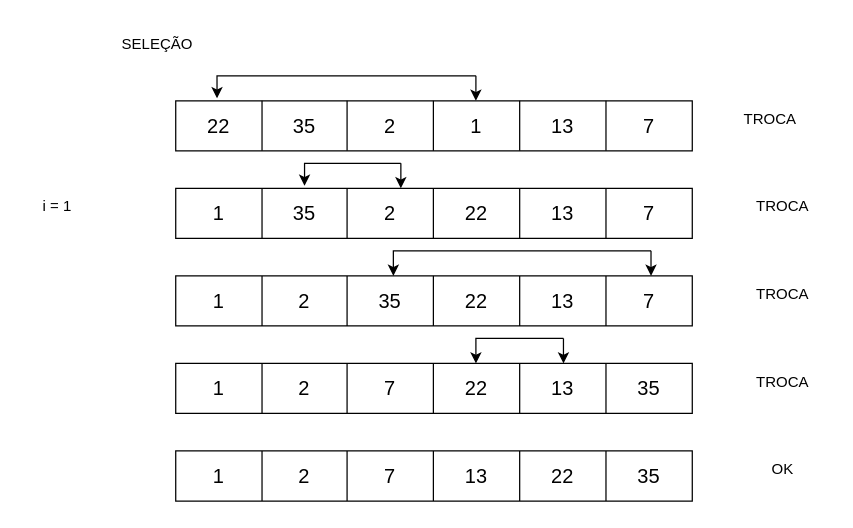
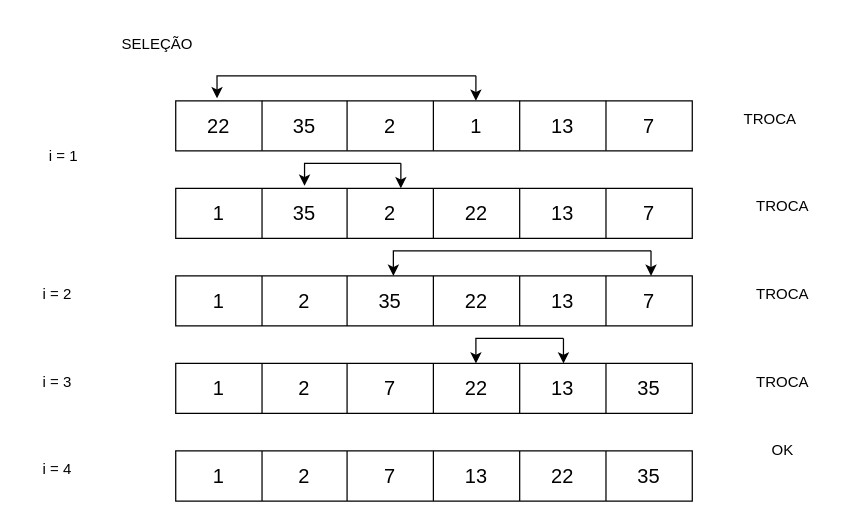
  <mxCell id="0" />
  <mxCell id="1" parent="0" />
  <mxCell id="2" style="edgeStyle=orthogonalEdgeStyle;rounded=0;orthogonalLoop=1;jettySize=auto;html=1;endArrow=none;startFill=1;startArrow=classic;" edge="1" parent="1"><mxGeometry relative="1" as="geometry"><mxPoint x="380" y="60" as="targetPoint" /><mxPoint x="380" y="80" as="sourcePoint" /><Array as="points"><mxPoint x="380" y="80" /></Array></mxGeometry></mxCell>
  <mxCell id="3" value="" style="shape=table;startSize=0;container=1;collapsible=0;childLayout=tableLayout;fontSize=16;" vertex="1" parent="1"><mxGeometry x="140" y="80" width="413" height="40" as="geometry" /></mxCell>
  <mxCell id="4" value="" style="shape=tableRow;horizontal=0;startSize=0;swimlaneHead=0;swimlaneBody=0;strokeColor=inherit;top=0;left=0;bottom=0;right=0;collapsible=0;dropTarget=0;fillColor=none;points=[[0,0.5],[1,0.5]];portConstraint=eastwest;fontSize=16;" vertex="1" parent="3"><mxGeometry width="413" height="40" as="geometry" /></mxCell>
  <mxCell id="5" value="22" style="shape=partialRectangle;html=1;whiteSpace=wrap;connectable=0;strokeColor=inherit;overflow=hidden;fillColor=none;top=0;left=0;bottom=0;right=0;pointerEvents=1;fontSize=16;" vertex="1" parent="4"><mxGeometry width="69" height="40" as="geometry"><mxRectangle width="69" height="40" as="alternateBounds" /></mxGeometry></mxCell>
  <mxCell id="6" value="35" style="shape=partialRectangle;html=1;whiteSpace=wrap;connectable=0;strokeColor=inherit;overflow=hidden;fillColor=none;top=0;left=0;bottom=0;right=0;pointerEvents=1;fontSize=16;" vertex="1" parent="4"><mxGeometry x="69" width="68" height="40" as="geometry"><mxRectangle width="68" height="40" as="alternateBounds" /></mxGeometry></mxCell>
  <mxCell id="7" value="2" style="shape=partialRectangle;html=1;whiteSpace=wrap;connectable=0;strokeColor=inherit;overflow=hidden;fillColor=none;top=0;left=0;bottom=0;right=0;pointerEvents=1;fontSize=16;" vertex="1" parent="4"><mxGeometry x="137" width="69" height="40" as="geometry"><mxRectangle width="69" height="40" as="alternateBounds" /></mxGeometry></mxCell>
  <mxCell id="8" value="1" style="shape=partialRectangle;html=1;whiteSpace=wrap;connectable=0;strokeColor=inherit;overflow=hidden;fillColor=none;top=0;left=0;bottom=0;right=0;pointerEvents=1;fontSize=16;" vertex="1" parent="4"><mxGeometry x="206" width="69" height="40" as="geometry"><mxRectangle width="69" height="40" as="alternateBounds" /></mxGeometry></mxCell>
  <mxCell id="9" value="13" style="shape=partialRectangle;html=1;whiteSpace=wrap;connectable=0;strokeColor=inherit;overflow=hidden;fillColor=none;top=0;left=0;bottom=0;right=0;pointerEvents=1;fontSize=16;" vertex="1" parent="4"><mxGeometry x="275" width="69" height="40" as="geometry"><mxRectangle width="69" height="40" as="alternateBounds" /></mxGeometry></mxCell>
  <mxCell id="10" value="7" style="shape=partialRectangle;html=1;whiteSpace=wrap;connectable=0;strokeColor=inherit;overflow=hidden;fillColor=none;top=0;left=0;bottom=0;right=0;pointerEvents=1;fontSize=16;" vertex="1" parent="4"><mxGeometry x="344" width="69" height="40" as="geometry"><mxRectangle width="69" height="40" as="alternateBounds" /></mxGeometry></mxCell>
  <mxCell id="11" value="" style="endArrow=classic;html=1;rounded=0;entryX=0.08;entryY=-0.05;entryDx=0;entryDy=0;entryPerimeter=0;" edge="1" parent="3" target="4"><mxGeometry width="50" height="50" relative="1" as="geometry"><mxPoint x="240" y="-20" as="sourcePoint" /><mxPoint x="30" y="-10" as="targetPoint" /><Array as="points"><mxPoint x="33" y="-20" /></Array></mxGeometry></mxCell>
  <mxCell id="12" value="" style="shape=table;startSize=0;container=1;collapsible=0;childLayout=tableLayout;fontSize=16;" vertex="1" parent="1"><mxGeometry x="140" y="150" width="413" height="40" as="geometry" /></mxCell>
  <mxCell id="13" value="" style="shape=tableRow;horizontal=0;startSize=0;swimlaneHead=0;swimlaneBody=0;strokeColor=inherit;top=0;left=0;bottom=0;right=0;collapsible=0;dropTarget=0;fillColor=none;points=[[0,0.5],[1,0.5]];portConstraint=eastwest;fontSize=16;" vertex="1" parent="12"><mxGeometry width="413" height="40" as="geometry" /></mxCell>
  <mxCell id="14" value="1" style="shape=partialRectangle;html=1;whiteSpace=wrap;connectable=0;strokeColor=inherit;overflow=hidden;fillColor=none;top=0;left=0;bottom=0;right=0;pointerEvents=1;fontSize=16;" vertex="1" parent="13"><mxGeometry width="69" height="40" as="geometry"><mxRectangle width="69" height="40" as="alternateBounds" /></mxGeometry></mxCell>
  <mxCell id="15" value="35" style="shape=partialRectangle;html=1;whiteSpace=wrap;connectable=0;strokeColor=inherit;overflow=hidden;fillColor=none;top=0;left=0;bottom=0;right=0;pointerEvents=1;fontSize=16;" vertex="1" parent="13"><mxGeometry x="69" width="68" height="40" as="geometry"><mxRectangle width="68" height="40" as="alternateBounds" /></mxGeometry></mxCell>
  <mxCell id="16" value="2" style="shape=partialRectangle;html=1;whiteSpace=wrap;connectable=0;strokeColor=inherit;overflow=hidden;fillColor=none;top=0;left=0;bottom=0;right=0;pointerEvents=1;fontSize=16;" vertex="1" parent="13"><mxGeometry x="137" width="69" height="40" as="geometry"><mxRectangle width="69" height="40" as="alternateBounds" /></mxGeometry></mxCell>
  <mxCell id="17" value="22" style="shape=partialRectangle;html=1;whiteSpace=wrap;connectable=0;strokeColor=inherit;overflow=hidden;fillColor=none;top=0;left=0;bottom=0;right=0;pointerEvents=1;fontSize=16;" vertex="1" parent="13"><mxGeometry x="206" width="69" height="40" as="geometry"><mxRectangle width="69" height="40" as="alternateBounds" /></mxGeometry></mxCell>
  <mxCell id="18" value="13" style="shape=partialRectangle;html=1;whiteSpace=wrap;connectable=0;strokeColor=inherit;overflow=hidden;fillColor=none;top=0;left=0;bottom=0;right=0;pointerEvents=1;fontSize=16;" vertex="1" parent="13"><mxGeometry x="275" width="69" height="40" as="geometry"><mxRectangle width="69" height="40" as="alternateBounds" /></mxGeometry></mxCell>
  <mxCell id="19" value="7" style="shape=partialRectangle;html=1;whiteSpace=wrap;connectable=0;strokeColor=inherit;overflow=hidden;fillColor=none;top=0;left=0;bottom=0;right=0;pointerEvents=1;fontSize=16;" vertex="1" parent="13"><mxGeometry x="344" width="69" height="40" as="geometry"><mxRectangle width="69" height="40" as="alternateBounds" /></mxGeometry></mxCell>
  <mxCell id="20" value="SELEÇÃO" style="text;html=1;align=center;verticalAlign=middle;resizable=0;points=[];autosize=1;strokeColor=none;fillColor=none;" vertex="1" parent="1"><mxGeometry x="85" y="20" width="80" height="30" as="geometry" /></mxCell>
- <mxCell id="21" value="i = 1" style="text;html=1;align=center;verticalAlign=middle;resizable=0;points=[];autosize=1;strokeColor=none;fillColor=none;" vertex="1" parent="1"><mxGeometry x="20" y="150" width="50" height="30" as="geometry" /></mxCell>
+ <mxCell id="21" value="i = 1" style="text;html=1;align=center;verticalAlign=middle;resizable=0;points=[];autosize=1;strokeColor=none;fillColor=none;" vertex="1" parent="1"><mxGeometry x="25" y="110" width="50" height="30" as="geometry" /></mxCell>
  <mxCell id="22" style="edgeStyle=orthogonalEdgeStyle;rounded=0;orthogonalLoop=1;jettySize=auto;html=1;endArrow=none;startFill=1;startArrow=classic;" edge="1" parent="1"><mxGeometry relative="1" as="geometry"><mxPoint x="320" y="130" as="targetPoint" /><mxPoint x="320" y="150" as="sourcePoint" /><Array as="points"><mxPoint x="320" y="150" /></Array></mxGeometry></mxCell>
  <mxCell id="23" value="" style="shape=table;startSize=0;container=1;collapsible=0;childLayout=tableLayout;fontSize=16;" vertex="1" parent="1"><mxGeometry x="140" y="220" width="413" height="40" as="geometry" /></mxCell>
  <mxCell id="24" value="" style="shape=tableRow;horizontal=0;startSize=0;swimlaneHead=0;swimlaneBody=0;strokeColor=inherit;top=0;left=0;bottom=0;right=0;collapsible=0;dropTarget=0;fillColor=none;points=[[0,0.5],[1,0.5]];portConstraint=eastwest;fontSize=16;" vertex="1" parent="23"><mxGeometry width="413" height="40" as="geometry" /></mxCell>
  <mxCell id="25" value="1" style="shape=partialRectangle;html=1;whiteSpace=wrap;connectable=0;strokeColor=inherit;overflow=hidden;fillColor=none;top=0;left=0;bottom=0;right=0;pointerEvents=1;fontSize=16;" vertex="1" parent="24"><mxGeometry width="69" height="40" as="geometry"><mxRectangle width="69" height="40" as="alternateBounds" /></mxGeometry></mxCell>
  <mxCell id="26" value="2" style="shape=partialRectangle;html=1;whiteSpace=wrap;connectable=0;strokeColor=inherit;overflow=hidden;fillColor=none;top=0;left=0;bottom=0;right=0;pointerEvents=1;fontSize=16;" vertex="1" parent="24"><mxGeometry x="69" width="68" height="40" as="geometry"><mxRectangle width="68" height="40" as="alternateBounds" /></mxGeometry></mxCell>
  <mxCell id="27" value="35" style="shape=partialRectangle;html=1;whiteSpace=wrap;connectable=0;strokeColor=inherit;overflow=hidden;fillColor=none;top=0;left=0;bottom=0;right=0;pointerEvents=1;fontSize=16;" vertex="1" parent="24"><mxGeometry x="137" width="69" height="40" as="geometry"><mxRectangle width="69" height="40" as="alternateBounds" /></mxGeometry></mxCell>
  <mxCell id="28" value="22" style="shape=partialRectangle;html=1;whiteSpace=wrap;connectable=0;strokeColor=inherit;overflow=hidden;fillColor=none;top=0;left=0;bottom=0;right=0;pointerEvents=1;fontSize=16;" vertex="1" parent="24"><mxGeometry x="206" width="69" height="40" as="geometry"><mxRectangle width="69" height="40" as="alternateBounds" /></mxGeometry></mxCell>
  <mxCell id="29" value="13" style="shape=partialRectangle;html=1;whiteSpace=wrap;connectable=0;strokeColor=inherit;overflow=hidden;fillColor=none;top=0;left=0;bottom=0;right=0;pointerEvents=1;fontSize=16;" vertex="1" parent="24"><mxGeometry x="275" width="69" height="40" as="geometry"><mxRectangle width="69" height="40" as="alternateBounds" /></mxGeometry></mxCell>
  <mxCell id="30" value="7" style="shape=partialRectangle;html=1;whiteSpace=wrap;connectable=0;strokeColor=inherit;overflow=hidden;fillColor=none;top=0;left=0;bottom=0;right=0;pointerEvents=1;fontSize=16;" vertex="1" parent="24"><mxGeometry x="344" width="69" height="40" as="geometry"><mxRectangle width="69" height="40" as="alternateBounds" /></mxGeometry></mxCell>
+ <mxCell id="31" value="i = 2" style="text;html=1;align=center;verticalAlign=middle;resizable=0;points=[];autosize=1;strokeColor=none;fillColor=none;" vertex="1" parent="1"><mxGeometry x="20" y="220" width="50" height="30" as="geometry" /></mxCell>
  <mxCell id="32" value="" style="endArrow=classic;html=1;rounded=0;entryX=0.242;entryY=0;entryDx=0;entryDy=0;entryPerimeter=0;" edge="1" parent="1"><mxGeometry width="50" height="50" relative="1" as="geometry"><mxPoint x="520" y="200" as="sourcePoint" /><mxPoint x="314" y="220" as="targetPoint" /><Array as="points"><mxPoint x="314" y="200" /></Array></mxGeometry></mxCell>
  <mxCell id="33" style="edgeStyle=orthogonalEdgeStyle;rounded=0;orthogonalLoop=1;jettySize=auto;html=1;endArrow=none;startFill=1;startArrow=classic;" edge="1" parent="1"><mxGeometry relative="1" as="geometry"><mxPoint x="520" y="200" as="targetPoint" /><mxPoint x="520" y="220" as="sourcePoint" /><Array as="points"><mxPoint x="520" y="220" /></Array></mxGeometry></mxCell>
  <mxCell id="34" value="" style="shape=table;startSize=0;container=1;collapsible=0;childLayout=tableLayout;fontSize=16;" vertex="1" parent="1"><mxGeometry x="140" y="290" width="413" height="40" as="geometry" /></mxCell>
  <mxCell id="35" value="" style="shape=tableRow;horizontal=0;startSize=0;swimlaneHead=0;swimlaneBody=0;strokeColor=inherit;top=0;left=0;bottom=0;right=0;collapsible=0;dropTarget=0;fillColor=none;points=[[0,0.5],[1,0.5]];portConstraint=eastwest;fontSize=16;" vertex="1" parent="34"><mxGeometry width="413" height="40" as="geometry" /></mxCell>
  <mxCell id="36" value="1" style="shape=partialRectangle;html=1;whiteSpace=wrap;connectable=0;strokeColor=inherit;overflow=hidden;fillColor=none;top=0;left=0;bottom=0;right=0;pointerEvents=1;fontSize=16;" vertex="1" parent="35"><mxGeometry width="69" height="40" as="geometry"><mxRectangle width="69" height="40" as="alternateBounds" /></mxGeometry></mxCell>
  <mxCell id="37" value="2" style="shape=partialRectangle;html=1;whiteSpace=wrap;connectable=0;strokeColor=inherit;overflow=hidden;fillColor=none;top=0;left=0;bottom=0;right=0;pointerEvents=1;fontSize=16;" vertex="1" parent="35"><mxGeometry x="69" width="68" height="40" as="geometry"><mxRectangle width="68" height="40" as="alternateBounds" /></mxGeometry></mxCell>
  <mxCell id="38" value="7" style="shape=partialRectangle;html=1;whiteSpace=wrap;connectable=0;strokeColor=inherit;overflow=hidden;fillColor=none;top=0;left=0;bottom=0;right=0;pointerEvents=1;fontSize=16;" vertex="1" parent="35"><mxGeometry x="137" width="69" height="40" as="geometry"><mxRectangle width="69" height="40" as="alternateBounds" /></mxGeometry></mxCell>
  <mxCell id="39" value="22" style="shape=partialRectangle;html=1;whiteSpace=wrap;connectable=0;strokeColor=inherit;overflow=hidden;fillColor=none;top=0;left=0;bottom=0;right=0;pointerEvents=1;fontSize=16;" vertex="1" parent="35"><mxGeometry x="206" width="69" height="40" as="geometry"><mxRectangle width="69" height="40" as="alternateBounds" /></mxGeometry></mxCell>
  <mxCell id="40" value="13" style="shape=partialRectangle;html=1;whiteSpace=wrap;connectable=0;strokeColor=inherit;overflow=hidden;fillColor=none;top=0;left=0;bottom=0;right=0;pointerEvents=1;fontSize=16;" vertex="1" parent="35"><mxGeometry x="275" width="69" height="40" as="geometry"><mxRectangle width="69" height="40" as="alternateBounds" /></mxGeometry></mxCell>
  <mxCell id="41" value="35" style="shape=partialRectangle;html=1;whiteSpace=wrap;connectable=0;strokeColor=inherit;overflow=hidden;fillColor=none;top=0;left=0;bottom=0;right=0;pointerEvents=1;fontSize=16;" vertex="1" parent="35"><mxGeometry x="344" width="69" height="40" as="geometry"><mxRectangle width="69" height="40" as="alternateBounds" /></mxGeometry></mxCell>
+ <mxCell id="42" value="i = 3" style="text;html=1;align=center;verticalAlign=middle;resizable=0;points=[];autosize=1;strokeColor=none;fillColor=none;" vertex="1" parent="1"><mxGeometry x="20" y="290" width="50" height="30" as="geometry" /></mxCell>
  <mxCell id="43" value="" style="endArrow=classic;html=1;rounded=0;entryX=0.242;entryY=0;entryDx=0;entryDy=0;entryPerimeter=0;" edge="1" parent="1"><mxGeometry width="50" height="50" relative="1" as="geometry"><mxPoint x="450" y="270" as="sourcePoint" /><mxPoint x="380" y="290" as="targetPoint" /><Array as="points"><mxPoint x="380" y="270" /></Array></mxGeometry></mxCell>
  <mxCell id="44" style="edgeStyle=orthogonalEdgeStyle;rounded=0;orthogonalLoop=1;jettySize=auto;html=1;endArrow=none;startFill=1;startArrow=classic;" edge="1" parent="1"><mxGeometry relative="1" as="geometry"><mxPoint x="450" y="270" as="targetPoint" /><mxPoint x="450" y="290" as="sourcePoint" /><Array as="points"><mxPoint x="450" y="290" /></Array></mxGeometry></mxCell>
  <mxCell id="45" value="" style="shape=table;startSize=0;container=1;collapsible=0;childLayout=tableLayout;fontSize=16;" vertex="1" parent="1"><mxGeometry x="140" y="360" width="413" height="40" as="geometry" /></mxCell>
  <mxCell id="46" value="" style="shape=tableRow;horizontal=0;startSize=0;swimlaneHead=0;swimlaneBody=0;strokeColor=inherit;top=0;left=0;bottom=0;right=0;collapsible=0;dropTarget=0;fillColor=none;points=[[0,0.5],[1,0.5]];portConstraint=eastwest;fontSize=16;" vertex="1" parent="45"><mxGeometry width="413" height="40" as="geometry" /></mxCell>
  <mxCell id="47" value="1" style="shape=partialRectangle;html=1;whiteSpace=wrap;connectable=0;strokeColor=inherit;overflow=hidden;fillColor=none;top=0;left=0;bottom=0;right=0;pointerEvents=1;fontSize=16;" vertex="1" parent="46"><mxGeometry width="69" height="40" as="geometry"><mxRectangle width="69" height="40" as="alternateBounds" /></mxGeometry></mxCell>
  <mxCell id="48" value="2" style="shape=partialRectangle;html=1;whiteSpace=wrap;connectable=0;strokeColor=inherit;overflow=hidden;fillColor=none;top=0;left=0;bottom=0;right=0;pointerEvents=1;fontSize=16;" vertex="1" parent="46"><mxGeometry x="69" width="68" height="40" as="geometry"><mxRectangle width="68" height="40" as="alternateBounds" /></mxGeometry></mxCell>
  <mxCell id="49" value="7" style="shape=partialRectangle;html=1;whiteSpace=wrap;connectable=0;strokeColor=inherit;overflow=hidden;fillColor=none;top=0;left=0;bottom=0;right=0;pointerEvents=1;fontSize=16;" vertex="1" parent="46"><mxGeometry x="137" width="69" height="40" as="geometry"><mxRectangle width="69" height="40" as="alternateBounds" /></mxGeometry></mxCell>
  <mxCell id="50" value="13" style="shape=partialRectangle;html=1;whiteSpace=wrap;connectable=0;strokeColor=inherit;overflow=hidden;fillColor=none;top=0;left=0;bottom=0;right=0;pointerEvents=1;fontSize=16;" vertex="1" parent="46"><mxGeometry x="206" width="69" height="40" as="geometry"><mxRectangle width="69" height="40" as="alternateBounds" /></mxGeometry></mxCell>
  <mxCell id="51" value="22" style="shape=partialRectangle;html=1;whiteSpace=wrap;connectable=0;strokeColor=inherit;overflow=hidden;fillColor=none;top=0;left=0;bottom=0;right=0;pointerEvents=1;fontSize=16;" vertex="1" parent="46"><mxGeometry x="275" width="69" height="40" as="geometry"><mxRectangle width="69" height="40" as="alternateBounds" /></mxGeometry></mxCell>
  <mxCell id="52" value="35" style="shape=partialRectangle;html=1;whiteSpace=wrap;connectable=0;strokeColor=inherit;overflow=hidden;fillColor=none;top=0;left=0;bottom=0;right=0;pointerEvents=1;fontSize=16;" vertex="1" parent="46"><mxGeometry x="344" width="69" height="40" as="geometry"><mxRectangle width="69" height="40" as="alternateBounds" /></mxGeometry></mxCell>
+ <mxCell id="53" value="i = 4" style="text;html=1;align=center;verticalAlign=middle;resizable=0;points=[];autosize=1;strokeColor=none;fillColor=none;" vertex="1" parent="1"><mxGeometry x="20" y="360" width="50" height="30" as="geometry" /></mxCell>
  <mxCell id="54" value="TROCA" style="text;html=1;align=center;verticalAlign=middle;resizable=0;points=[];autosize=1;strokeColor=none;fillColor=none;" vertex="1" parent="1"><mxGeometry x="580" y="80" width="70" height="30" as="geometry" /></mxCell>
  <mxCell id="55" value="TROCA" style="text;html=1;align=center;verticalAlign=middle;resizable=0;points=[];autosize=1;strokeColor=none;fillColor=none;" vertex="1" parent="1"><mxGeometry x="590" y="290" width="70" height="30" as="geometry" /></mxCell>
  <mxCell id="56" value="TROCA" style="text;html=1;align=center;verticalAlign=middle;resizable=0;points=[];autosize=1;strokeColor=none;fillColor=none;" vertex="1" parent="1"><mxGeometry x="590" y="220" width="70" height="30" as="geometry" /></mxCell>
  <mxCell id="57" value="TROCA" style="text;html=1;align=center;verticalAlign=middle;resizable=0;points=[];autosize=1;strokeColor=none;fillColor=none;" vertex="1" parent="1"><mxGeometry x="590" y="150" width="70" height="30" as="geometry" /></mxCell>
- <mxCell id="58" value="OK" style="text;html=1;align=center;verticalAlign=middle;resizable=0;points=[];autosize=1;strokeColor=none;fillColor=none;" vertex="1" parent="1"><mxGeometry x="605" y="360" width="40" height="30" as="geometry" /></mxCell>
+ <mxCell id="58" value="OK" style="text;html=1;align=center;verticalAlign=middle;resizable=0;points=[];autosize=1;strokeColor=none;fillColor=none;" vertex="1" parent="1"><mxGeometry x="605" y="345" width="40" height="30" as="geometry" /></mxCell>
  <mxCell id="59" value="" style="endArrow=classic;html=1;rounded=0;entryX=0.08;entryY=-0.05;entryDx=0;entryDy=0;entryPerimeter=0;" edge="1" parent="1"><mxGeometry width="50" height="50" relative="1" as="geometry"><mxPoint x="320" y="130" as="sourcePoint" /><mxPoint x="243" y="148" as="targetPoint" /><Array as="points"><mxPoint x="243" y="130" /></Array></mxGeometry></mxCell>
